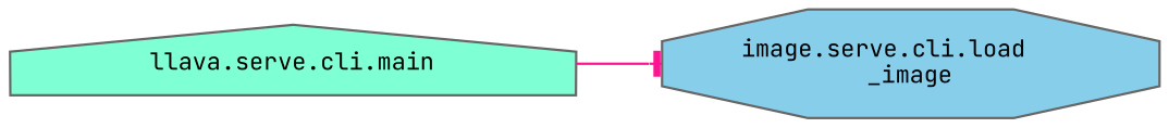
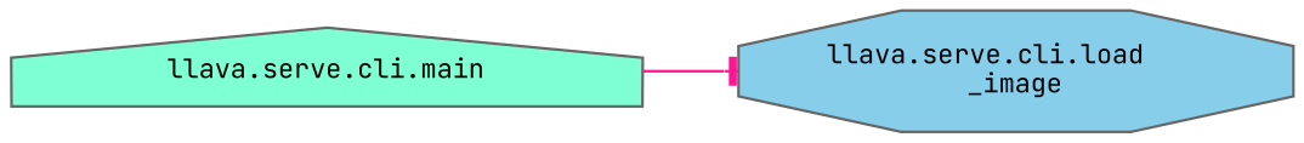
  digraph {
    rankdir=LR
    fontname="JetBrains Mono"
    node [fontname="JetBrains Mono" fontsize=10 style=filled]
    n1 [color=gray40 fillcolor=aquamarine fontcolor=black height=0.2 label="llava.serve.cli.main" shape=house width=0.4]
-   n2 [color=grey40 fillcolor=skyblue height=0.2 label="image.serve.cli.load\l_image" shape=octagon width=0.4]
+   n2 [color=grey40 fillcolor=skyblue height=0.2 label="llava.serve.cli.load\l_image" shape=octagon width=0.4]
    n1 -> n2 [color=deeppink fontname="JetBrains Mono" fontsize=10 labelfontname=Helvetica labelfontsize=10 style=solid arrowhead=tee]
  }
